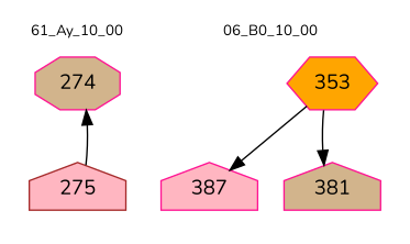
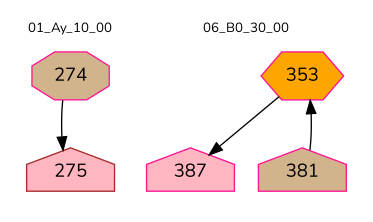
  digraph {
    fontname=Nunito
    node [color=deeppink fillcolor=tan fontname=Nunito shape=house style=filled]
    edge [color=black fontname=Nunito]
    n1 [label=274 shape=octagon]
    n2 [color=brown fillcolor=lightpink label=275]
    n3 [fillcolor=orange label=353 shape=hexagon]
    n4 [fillcolor=lightpink label=387]
    n5 [label=381]
    subgraph cluster_1 {
      color=white
      fontsize=10
-     label="61_Ay_10_00"
+     label="01_Ay_10_00"
      n1
      n2
    }
    subgraph cluster_2 {
      color=white
      fontsize=10
-     label="06_B0_10_00"
+     label="06_B0_30_00"
      n3
      n4
      n5
    }
-   n2 -> n1
+   n1 -> n2
    n3 -> n4
-   n3 -> n5
+   n5 -> n3
  }
